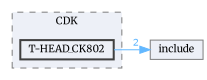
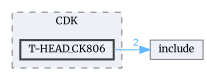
  digraph {
    compound=true
    rankdir=LR
    fontname=Merriweather
    node [fillcolor="#edf0f7" fontname=Merriweather fontsize=10 shape=box]
-   n1 [color=grey25 height=0.2 label="T-HEAD_CK802" style="filled,bold" width=0.4]
+   n1 [color=grey25 height=0.2 label="T-HEAD_CK806" style="filled,bold" width=0.4]
    n2 [color=grey50 height=0.2 label=include style=filled width=0.4]
    subgraph cluster_1 {
      bgcolor="#edf0f7"
      fontsize=10
      label=CDK
      pencolor=grey50
      style="filled,dashed"
      n1
    }
    n1 -> n2 [color=steelblue1 fontcolor=steelblue1 fontname=Merriweather fontsize=10 headlabel=2 labeldistance=1.5 labelfontname=Helvetica labelfontsize=10]
  }
